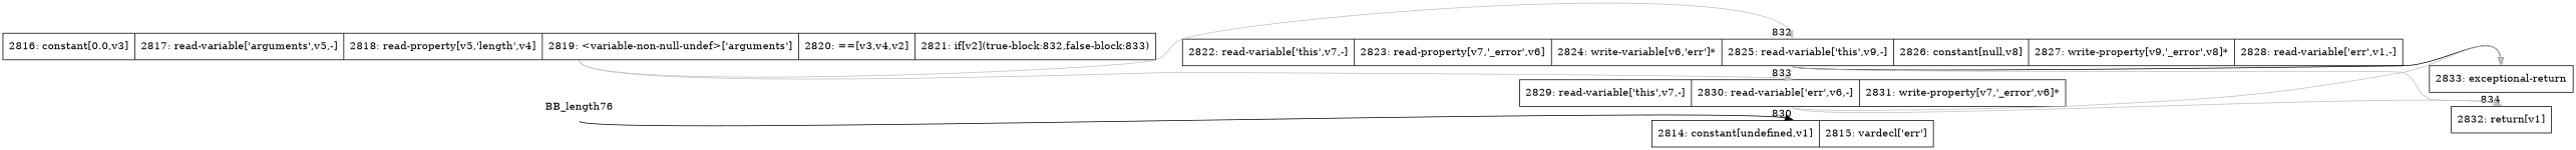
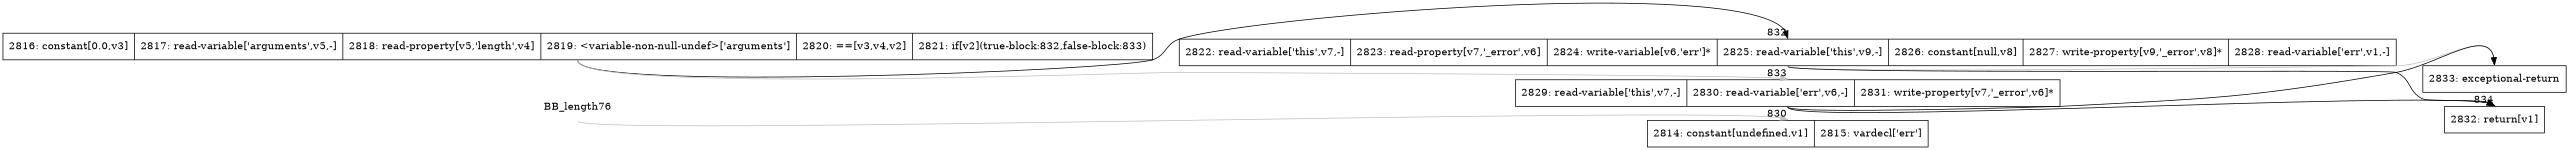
  digraph {
    rankdir=LR
    node [shape=record]
    edge [headport=n tailport=s]
    n1 [label=BB_length76 shape=none]
    n2 [label="{2814: constant[undefined,v1]|2815: vardecl['err']}"]
    n3 [label="{2816: constant[0.0,v3]|2817: read-variable['arguments',v5,-]|2818: read-property[v5,'length',v4]|2819: \<variable-non-null-undef\>['arguments']|2820: ==[v3,v4,v2]|2821: if[v2](true-block:832,false-block:833)}"]
    n4 [label="{2822: read-variable['this',v7,-]|2823: read-property[v7,'_error',v6]|2824: write-variable[v6,'err']*|2825: read-variable['this',v9,-]|2826: constant[null,v8]|2827: write-property[v9,'_error',v8]*|2828: read-variable['err',v1,-]}"]
    n5 [label="{2829: read-variable['this',v7,-]|2830: read-variable['err',v6,-]|2831: write-property[v7,'_error',v6]*}"]
    n6 [label="{2833: exceptional-return}"]
    n7 [label="{2832: return[v1]}"]
-   n1 -> n2 [headlabel="    830"]
-   n3 -> n4 [headlabel="      832" color=gray]
+   n1 -> n2 [headlabel="    830" color=gray]
+   n3 -> n4 [headlabel="      832"]
    n3 -> n5 [color=gray headlabel="      833"]
-   n4 -> n6 [color=black]
-   n4 -> n7 [headlabel="      834" color=gray]
-   n5 -> n6 [color=gray]
-   n5 -> n7 [color=gray]
+   n4 -> n6 [color=gray]
+   n4 -> n7 [headlabel="      834"]
+   n5 -> n6 [color=black]
+   n5 -> n7
  }
